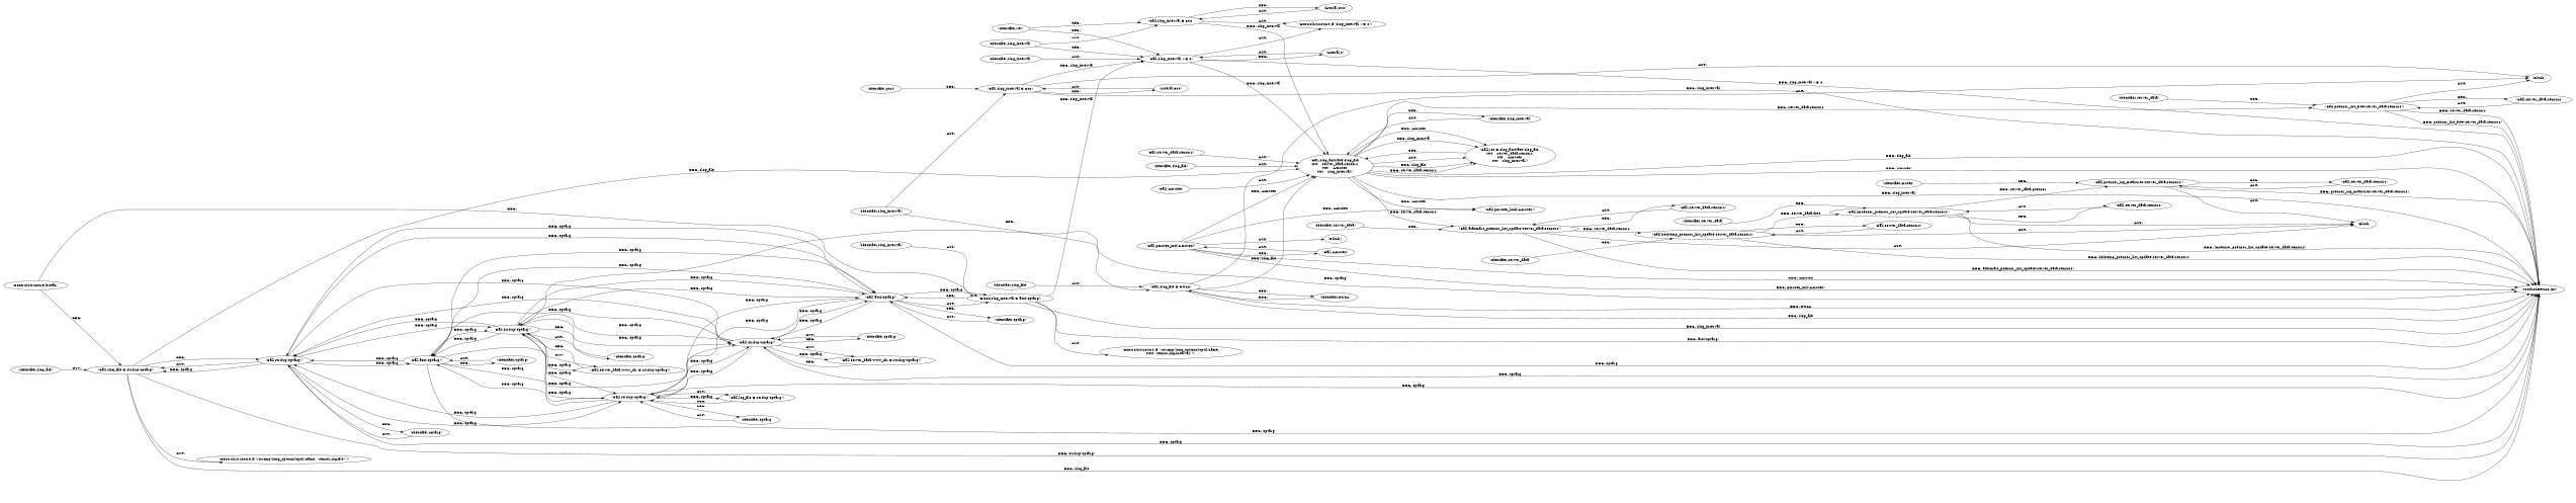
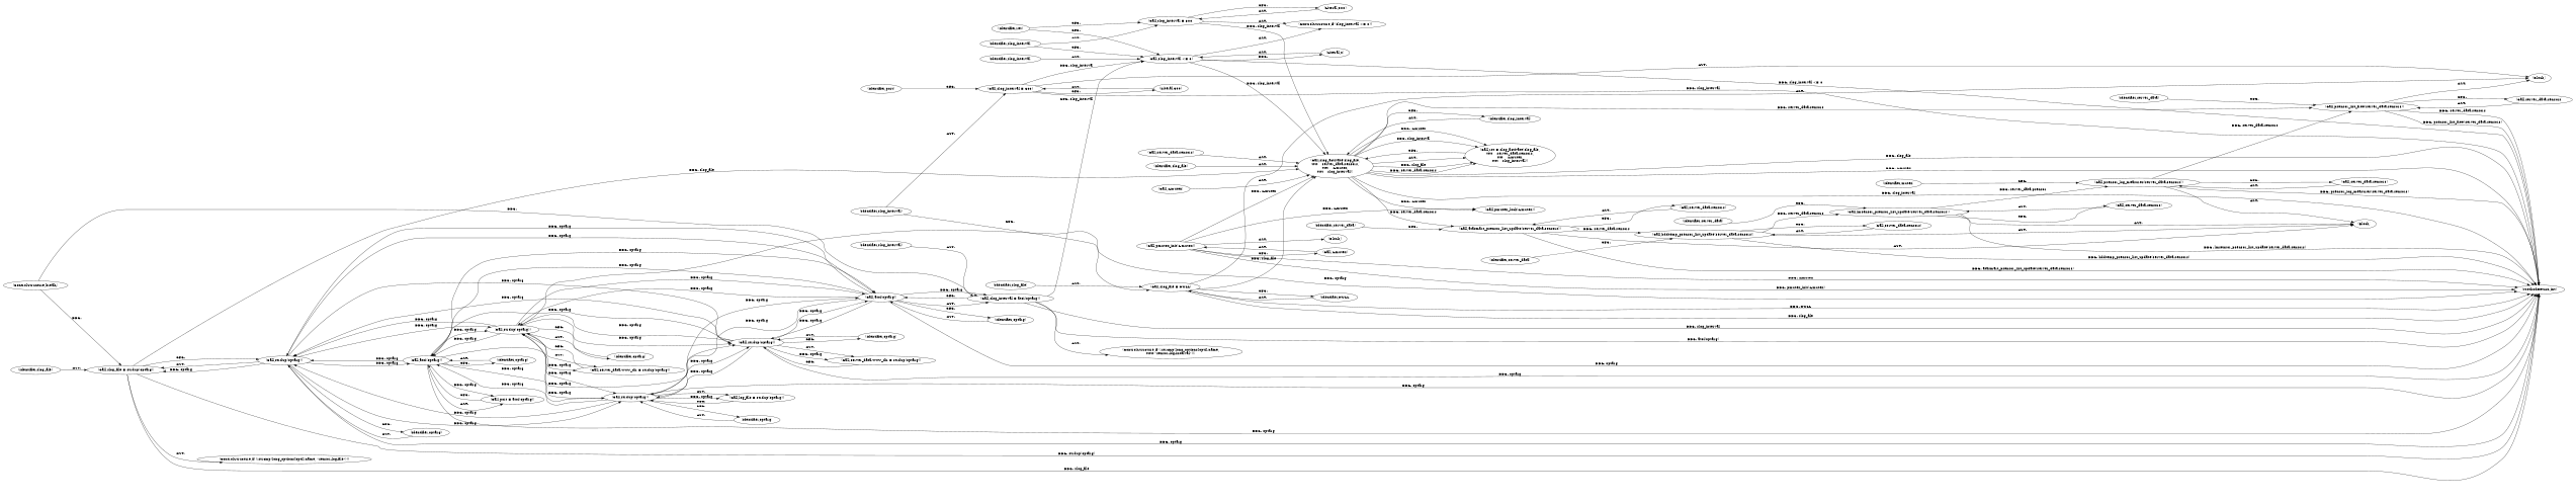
  digraph {
    rankdir=LR
    n1 [label="(Call,lmsensor_psensor_list_update(server_data.sensors))"]
    n2 [label="(Call,psensor_log_measures(server_data.sensors))"]
    n3 [label="(Block,)"]
    n4 [label="(Call,server_data.sensors)"]
    n5 [label="(MethodReturn,int)"]
    n6 [label="(Call,psensor_list_free(server_data.sensors))"]
    n7 [label="(Call,server_data.sensors)"]
    n8 [label="(Call,hddtemp_psensor_list_update(server_data.sensors))"]
    n9 [label="(Call,server_data.sensors)"]
    n10 [label="(Call,atasmart_psensor_list_update(server_data.sensors))"]
    n11 [label="(Call,server_data.sensors)"]
    n12 [label="(Call,slog_activate(slog_file,\n\t\t\t\t    server_data.sensors,\n\t\t\t\t    &mutex,\n\t\t\t\t    slog_interval))"]
    n13 [label="(Call,pmutex_lock(&mutex))"]
    n14 [label="(Identifier,slog_interval)"]
    n15 [label="(Call,ret = slog_activate(slog_file,\n\t\t\t\t    server_data.sensors,\n\t\t\t\t    &mutex,\n\t\t\t\t    slog_interval))"]
    n16 [label="(Block,)"]
    n17 [label="(Call,server_data.sensors)"]
    n18 [label="(Call,slog_file = strdup(optarg))"]
    n19 [label="(Call,strdup(optarg))"]
    n20 [label="(ControlStructure,if (!strcmp(long_options[opti].name, \"sensor-log-file\")))"]
    n21 [label="(Call,atoi(optarg))"]
    n22 [label="(Call,strdup(optarg))"]
    n23 [label="(Call,strdup(optarg))"]
    n24 [label="(Call,atoi(optarg))"]
    n25 [label="(Call,strdup(optarg))"]
    n26 [label="(Identifier,optarg)"]
    n27 [label="(Identifier,optarg)"]
+   n28 [label="(Call,port = atoi(optarg))"]
    n29 [label="(Call,server_data.www_dir = strdup(optarg))"]
    n30 [label="(Identifier,optarg)"]
    n31 [label="(Identifier,optarg)"]
    n32 [label="(Call,log_file = strdup(optarg))"]
-   n33 [label="(Block,slog_interval = atoi(optarg))"]
+   n33 [label="(Call,slog_interval = atoi(optarg))"]
    n34 [label="(Identifier,optarg)"]
    n35 [label="(Identifier,optarg)"]
    n36 [label="(Call,server_data.www_dir = strdup(optarg))"]
    n37 [label="(Call,slog_interval <= 0)"]
    n38 [label="(ControlStructure,if (!strcmp(long_options[opti].name,\n\t\t\t\t\t \"sensor-log-interval\")))"]
    n39 [label="(Call,slog_file = NULL)"]
    n40 [label="(Identifier,NULL)"]
    n41 [label="(Call,pmutex_init(&mutex))"]
    n42 [label="(Block,)"]
    n43 [label="(Call,&mutex)"]
    n44 [label="(Literal,0)"]
    n45 [label="(ControlStructure,if (slog_interval <= 0))"]
    n46 [label="(Call,slog_interval = 300)"]
    n47 [label="(Literal,300)"]
    n48 [label="(Call,slog_interval = 300)"]
    n49 [label="(Literal,300)"]
    n50 [label="(Identifier,slog_interval)"]
    n51 [label="(ControlStructure,break;)"]
    n52 [label="(Identifier,slog_interval)"]
    n53 [label="(Identifier,slog_interval)"]
    n54 [label="(Identifier,server_data)"]
    n55 [label="(Identifier,server_data)"]
    n56 [label="(Identifier,server_data)"]
    n57 [label="(Identifier,mutex)"]
    n58 [label="(Call,&mutex)"]
    n59 [label="(Identifier,server_data)"]
    n60 [label="(Call,server_data.sensors)"]
    n61 [label="(Identifier,ret)"]
    n62 [label="(Identifier,port)"]
    n63 [label="(Identifier,slog_file)"]
    n64 [label="(Identifier,slog_interval)"]
    n65 [label="(Identifier,slog_file)"]
    n66 [label="(Identifier,slog_file)"]
    n1 -> n2 [label="DDG: server_data.psensor"]
    n1 -> n3 [label="AST: "]
    n1 -> n4 [label="CFG: "]
    n1 -> n5 [label="DDG: lmsensor_psensor_list_update(server_data.sensors)"]
    n2 -> n3 [label="AST: "]
    n2 -> n5 [label="DDG: psensor_log_measures(server_data.sensors)"]
+   n2 -> n6 [label="DDG: server_data.sensors"]
    n2 -> n7 [label="CFG: "]
    n4 -> n1 [label="AST: "]
    n6 -> n5 [label="DDG: server_data.sensors"]
    n6 -> n5 [label="DDG: psensor_list_free(server_data.sensors)"]
    n6 -> n16 [label="AST: "]
    n6 -> n17 [label="CFG: "]
    n7 -> n2 [label="AST: "]
-   n8 -> n1 [label="DDG: server_data.free"]
+   n8 -> n1 [label="DDG: server_data.sensors"]
    n8 -> n3 [label="AST: "]
    n8 -> n5 [label="DDG: hddtemp_psensor_list_update(server_data.sensors)"]
    n8 -> n9 [label="CFG: "]
    n9 -> n8 [label="AST: "]
    n10 -> n3 [label="AST: "]
    n10 -> n5 [label="DDG: atasmart_psensor_list_update(server_data.sensors)"]
    n10 -> n8 [label="DDG: server_data.sensors"]
    n10 -> n11 [label="CFG: "]
    n11 -> n10 [label="AST: "]
    n12 -> n5 [label="DDG: slog_interval"]
    n12 -> n5 [label="DDG: slog_file"]
    n12 -> n5 [label="DDG: &mutex"]
    n12 -> n6 [label="DDG: server_data.sensors"]
    n12 -> n10 [label="DDG: server_data.sensors"]
    n12 -> n13 [label="DDG: &mutex"]
    n12 -> n14 [label="CFG: "]
    n12 -> n15 [label="AST: "]
    n12 -> n15 [label="DDG: slog_file"]
    n12 -> n15 [label="DDG: server_data.sensors"]
    n12 -> n15 [label="DDG: &mutex"]
    n12 -> n15 [label="DDG: slog_interval"]
    n14 -> n12 [label="AST: "]
    n15 -> n12 [label="CFG: "]
    n17 -> n6 [label="AST: "]
    n18 -> n5 [label="DDG: slog_file"]
    n18 -> n5 [label="DDG: strdup(optarg)"]
    n18 -> n12 [label="DDG: slog_file"]
    n18 -> n19 [label="CFG: "]
    n18 -> n20 [label="AST: "]
    n19 -> n5 [label="DDG: optarg"]
    n19 -> n18 [label="AST: "]
    n19 -> n18 [label="DDG: optarg"]
    n19 -> n21 [label="DDG: optarg"]
    n19 -> n22 [label="DDG: optarg"]
    n19 -> n23 [label="DDG: optarg"]
    n19 -> n24 [label="DDG: optarg"]
    n19 -> n25 [label="DDG: optarg"]
    n19 -> n26 [label="CFG: "]
    n21 -> n5 [label="DDG: optarg"]
    n21 -> n19 [label="DDG: optarg"]
    n21 -> n22 [label="DDG: optarg"]
    n21 -> n23 [label="DDG: optarg"]
    n21 -> n24 [label="DDG: optarg"]
    n21 -> n25 [label="DDG: optarg"]
    n21 -> n27 [label="CFG: "]
+   n21 -> n28 [label="AST: "]
+   n21 -> n28 [label="DDG: optarg"]
    n22 -> n5 [label="DDG: optarg"]
    n22 -> n19 [label="DDG: optarg"]
    n22 -> n21 [label="DDG: optarg"]
    n22 -> n23 [label="DDG: optarg"]
    n22 -> n24 [label="DDG: optarg"]
    n22 -> n25 [label="DDG: optarg"]
    n22 -> n29 [label="AST: "]
    n22 -> n29 [label="DDG: optarg"]
    n22 -> n30 [label="CFG: "]
    n23 -> n5 [label="DDG: optarg"]
    n23 -> n19 [label="DDG: optarg"]
    n23 -> n21 [label="DDG: optarg"]
    n23 -> n22 [label="DDG: optarg"]
    n23 -> n24 [label="DDG: optarg"]
    n23 -> n25 [label="DDG: optarg"]
    n23 -> n31 [label="CFG: "]
    n23 -> n32 [label="AST: "]
    n23 -> n32 [label="DDG: optarg"]
    n24 -> n5 [label="DDG: optarg"]
    n24 -> n19 [label="DDG: optarg"]
    n24 -> n21 [label="DDG: optarg"]
    n24 -> n22 [label="DDG: optarg"]
    n24 -> n23 [label="DDG: optarg"]
    n24 -> n25 [label="DDG: optarg"]
    n24 -> n33 [label="AST: "]
    n24 -> n33 [label="DDG: optarg"]
    n24 -> n34 [label="CFG: "]
    n25 -> n5 [label="DDG: optarg"]
    n25 -> n19 [label="DDG: optarg"]
    n25 -> n21 [label="DDG: optarg"]
    n25 -> n22 [label="DDG: optarg"]
    n25 -> n23 [label="DDG: optarg"]
    n25 -> n24 [label="DDG: optarg"]
    n25 -> n35 [label="CFG: "]
    n25 -> n36 [label="AST: "]
    n25 -> n36 [label="DDG: optarg"]
    n26 -> n19 [label="AST: "]
    n27 -> n21 [label="AST: "]
+   n28 -> n21 [label="CFG: "]
    n29 -> n22 [label="CFG: "]
    n30 -> n22 [label="AST: "]
    n31 -> n23 [label="AST: "]
    n32 -> n23 [label="CFG: "]
    n33 -> n5 [label="DDG: atoi(optarg)"]
    n33 -> n5 [label="DDG: slog_interval"]
    n33 -> n24 [label="CFG: "]
    n33 -> n37 [label="CFG: slog_interval"]
    n33 -> n38 [label="AST: "]
    n34 -> n24 [label="AST: "]
    n35 -> n25 [label="AST: "]
    n36 -> n25 [label="CFG: "]
    n37 -> n5 [label="DDG: slog_interval <= 0"]
    n37 -> n12 [label="DDG: slog_interval"]
    n37 -> n44 [label="DDG: "]
    n37 -> n45 [label="AST: "]
    n39 -> n5 [label="DDG: NULL"]
    n39 -> n5 [label="DDG: slog_file"]
    n39 -> n12 [label="DDG: slog_file"]
    n39 -> n16 [label="AST: "]
    n39 -> n40 [label="CFG: "]
-   n40 -> n39 [label="DDG: "]
+   n40 -> n39 [label="AST: "]
    n41 -> n5 [label="DDG: &mutex"]
    n41 -> n5 [label="DDG: pmutex_init(&mutex)"]
    n41 -> n12 [label="DDG: &mutex"]
    n41 -> n13 [label="DDG: &mutex"]
    n41 -> n42 [label="AST: "]
    n41 -> n43 [label="CFG: "]
    n43 -> n41 [label="AST: "]
    n44 -> n37 [label="AST: "]
    n46 -> n5 [label="DDG: slog_interval"]
    n46 -> n16 [label="AST: "]
    n46 -> n37 [label="DDG: slog_interval"]
    n46 -> n47 [label="CFG: "]
    n47 -> n46 [label="AST: "]
    n48 -> n12 [label="DDG: slog_interval"]
    n48 -> n45 [label="AST: "]
    n48 -> n49 [label="CFG: "]
    n49 -> n48 [label="AST: "]
    n50 -> n37 [label="CFG: "]
    n50 -> n48 [label="AST: "]
-   n51 -> n18 [label="CFG: "]
+   n51 -> n18 [label="DDG: "]
    n51 -> n33 [label="DDG: "]
    n52 -> n37 [label="AST: "]
    n53 -> n33 [label="AST: "]
    n54 -> n10 [label="CFG: "]
    n55 -> n1 [label="CFG: "]
    n56 -> n8 [label="CFG: "]
    n57 -> n2 [label="CFG: "]
    n58 -> n12 [label="AST: "]
    n59 -> n6 [label="CFG: "]
    n60 -> n12 [label="AST: "]
    n61 -> n37 [label="CFG: "]
    n61 -> n48 [label="CFG: "]
    n62 -> n46 [label="CFG: "]
    n63 -> n18 [label="AST: "]
    n64 -> n39 [label="CFG: "]
    n64 -> n46 [label="AST: "]
    n65 -> n39 [label="AST: "]
    n66 -> n12 [label="AST: "]
  }
